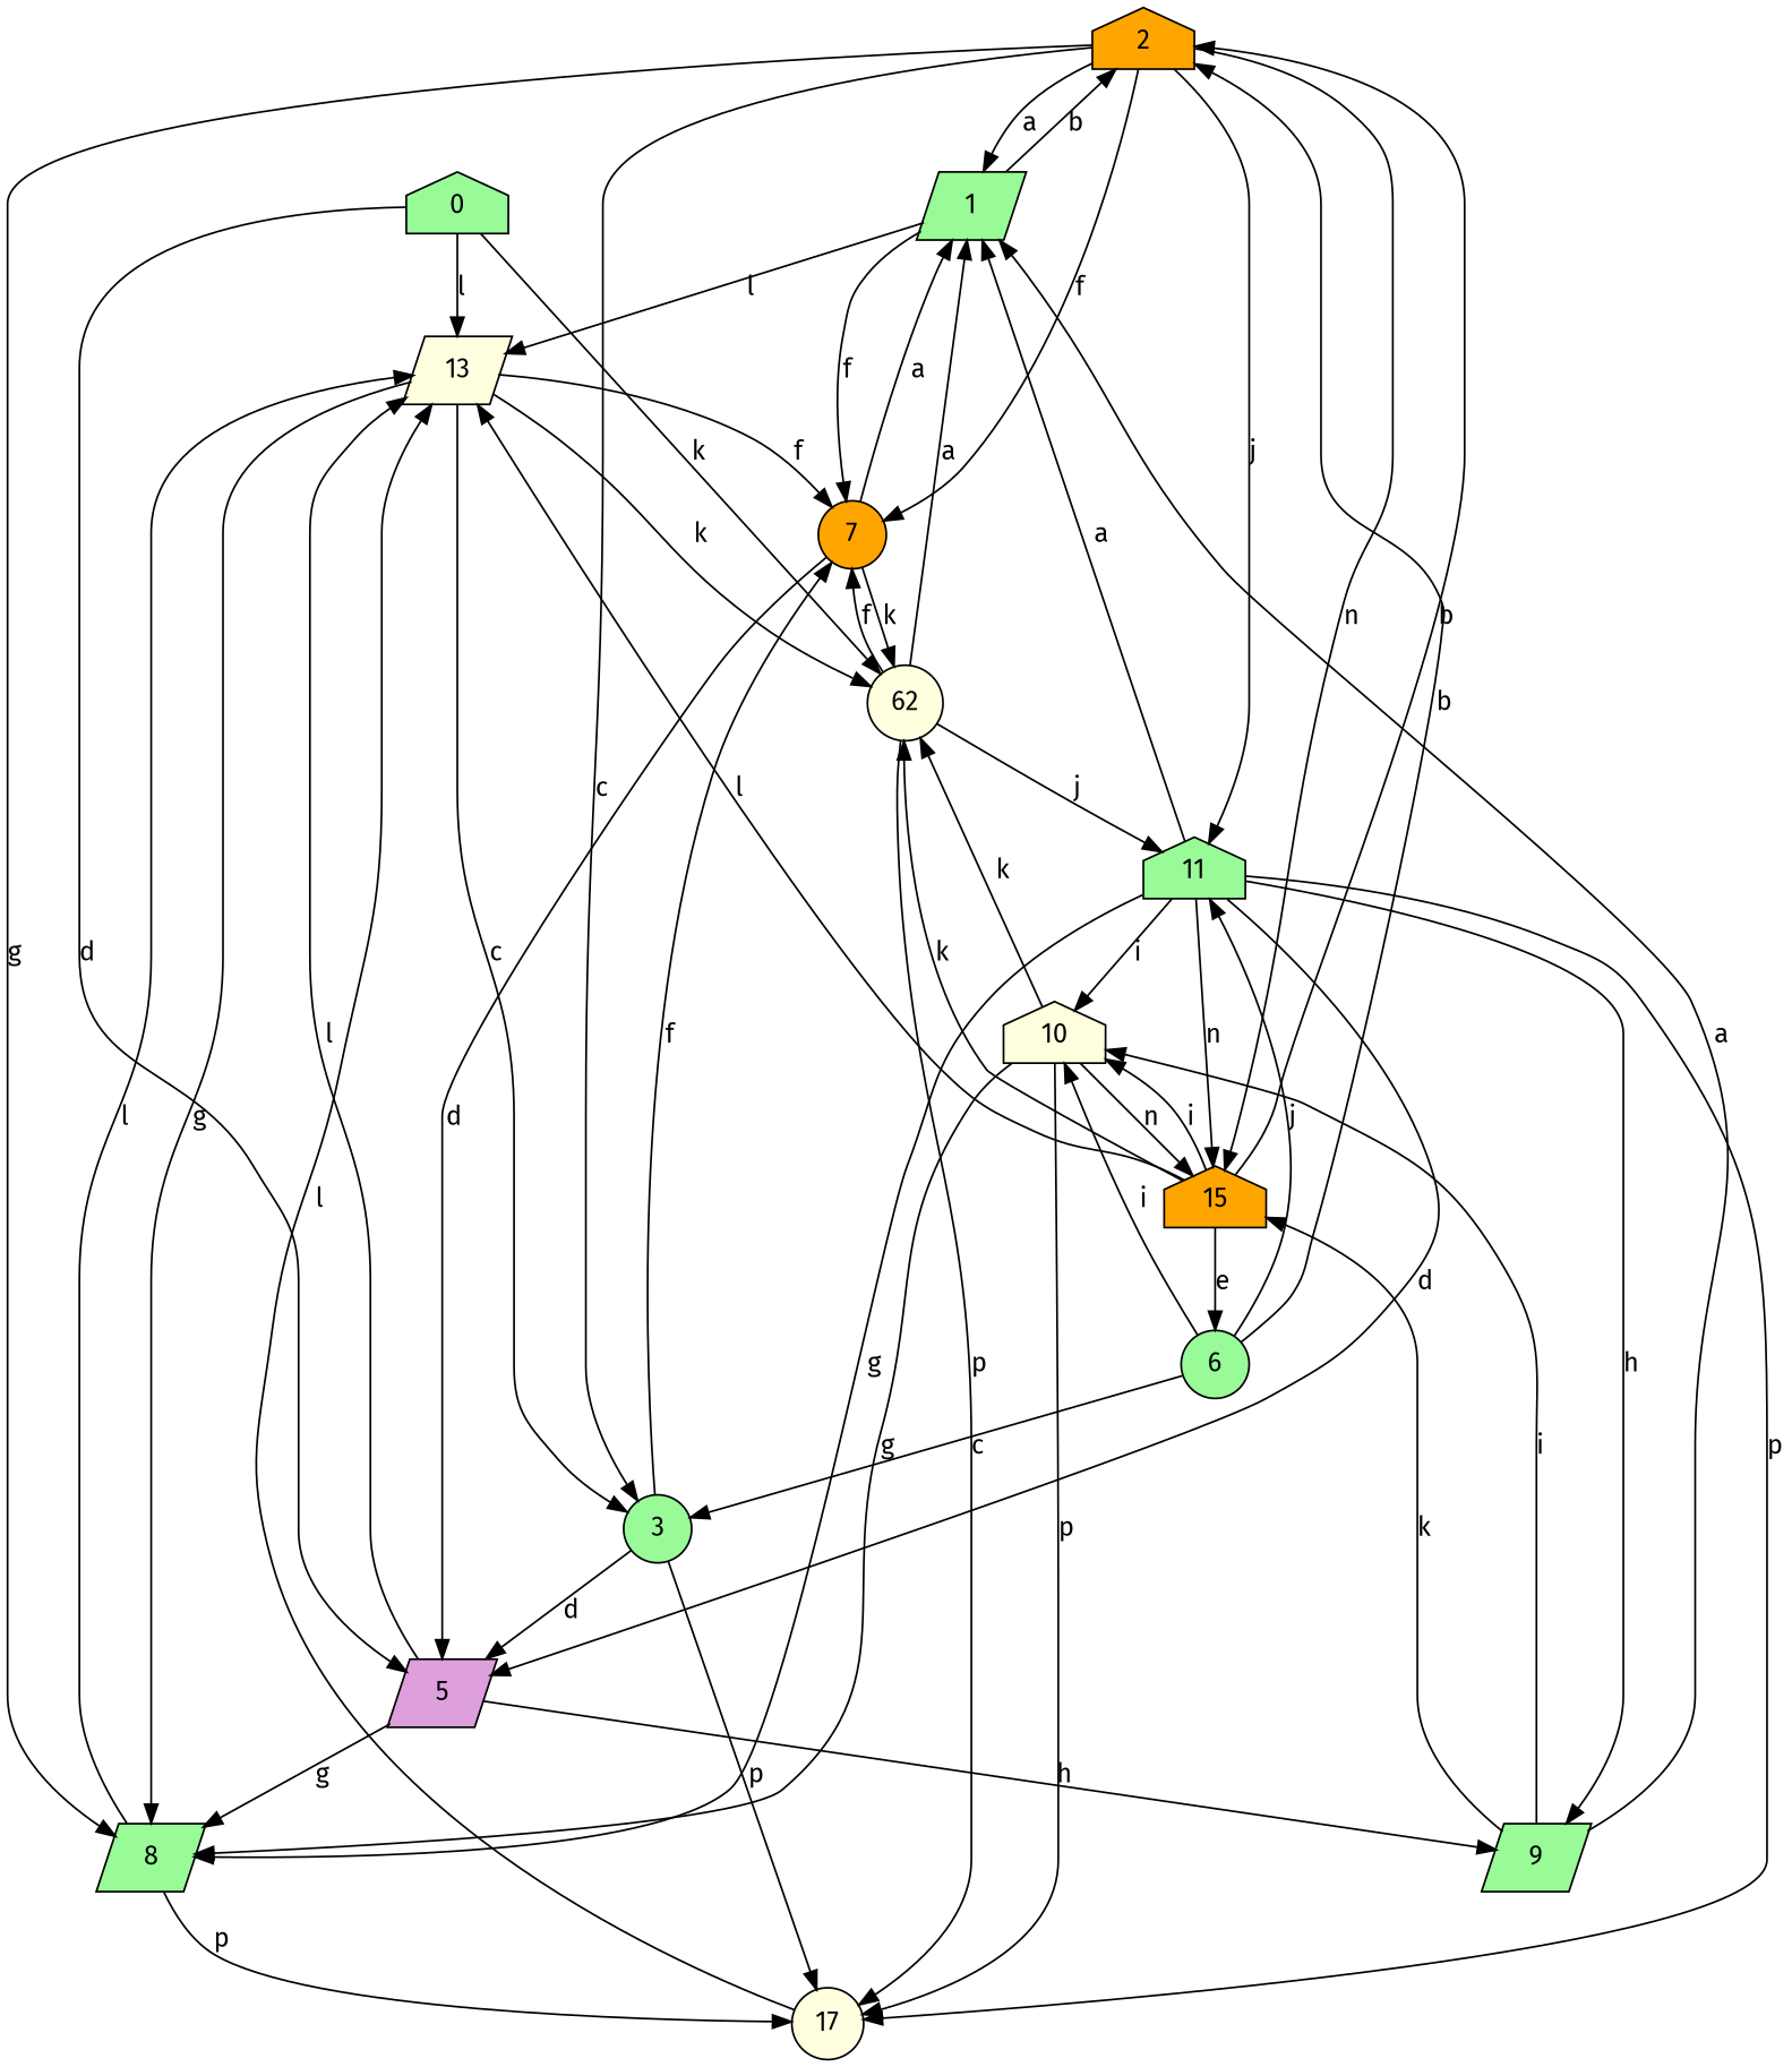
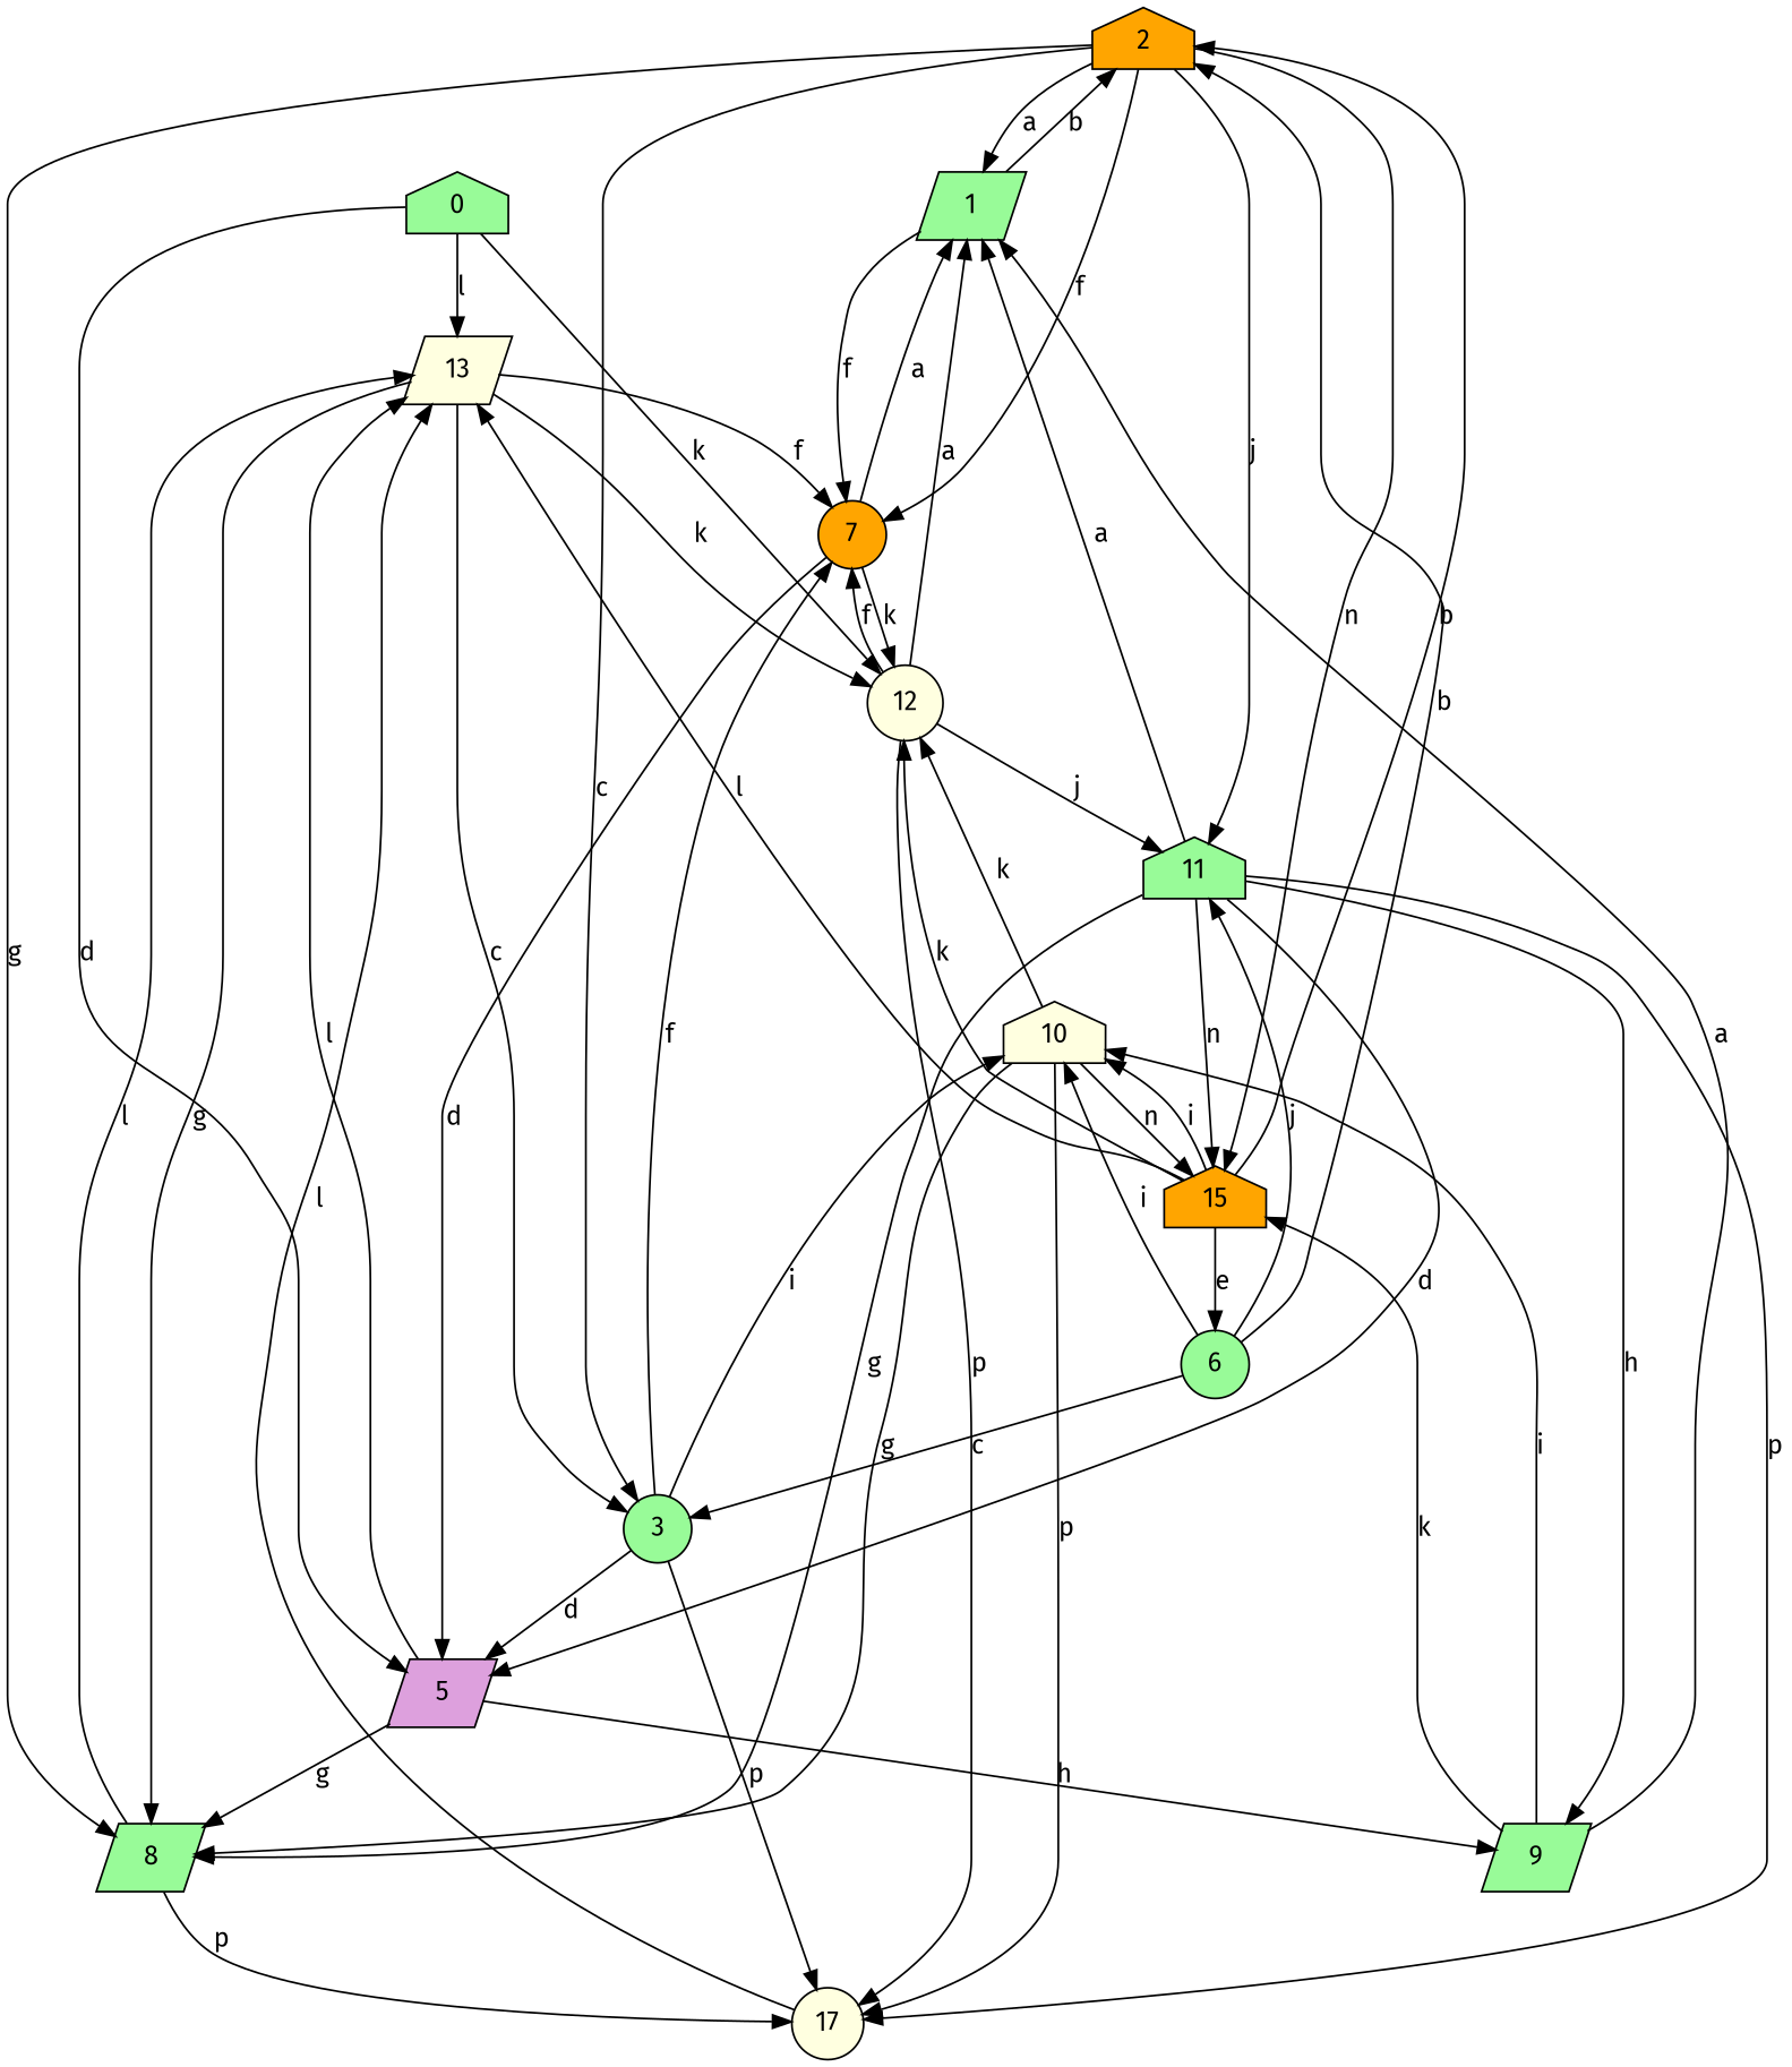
  strict digraph {
    fontname="Fira Sans"
    node [fillcolor=palegreen fontname="Fira Sans" shape=house style=filled]
    edge [fontname="Fira Sans"]
    2 [fillcolor=orange]
    1 [shape=parallelogram]
    7 [fillcolor=orange shape=circle]
    13 [fillcolor=lightyellow shape=parallelogram]
    3 [shape=circle]
    8 [shape=parallelogram]
    11
    15 [fillcolor=orange]
    5 [fillcolor=plum shape=parallelogram]
-   12 [fillcolor=lightyellow shape=circle label=62]
+   12 [fillcolor=lightyellow shape=circle]
    17 [fillcolor=lightyellow shape=circle]
    9 [shape=parallelogram]
    10 [fillcolor=lightyellow]
    6 [shape=circle]
    0
    2 -> 1 [label=a]
    2 -> 7 [label=f]
    2 -> 3 [label=c]
    2 -> 8 [label=g]
    2 -> 11 [label=j]
    2 -> 15 [label=n]
    1 -> 2 [label=b]
    1 -> 7 [label=f]
-   1 -> 13 [label=l]
    7 -> 1 [label=a]
    7 -> 5 [label=d]
    7 -> 12 [label=k]
    13 -> 7 [label=f]
    13 -> 3 [label=c]
    13 -> 8 [label=g]
    13 -> 12 [label=k]
    3 -> 7 [label=f]
    3 -> 5 [label=d]
    3 -> 17 [label=p]
    8 -> 13 [label=l]
    8 -> 17 [label=p]
    11 -> 1 [label=a]
    11 -> 8 [label=g]
    11 -> 15 [label=n]
    11 -> 5 [label=d]
    11 -> 17 [label=p]
    11 -> 9 [label=h]
-   11 -> 10 [label=i]
+   3 -> 10 [label=i]
    15 -> 2 [label=b]
    15 -> 13 [label=l]
    15 -> 12 [label=k]
    15 -> 10 [label=i]
    15 -> 6 [label=e]
    5 -> 13 [label=l]
    5 -> 8 [label=g]
    5 -> 9 [label=h]
    12 -> 1 [label=a]
    12 -> 7 [label=f]
    12 -> 11 [label=j]
    12 -> 17 [label=p]
    17 -> 13 [label=l]
    9 -> 1 [label=a]
    9 -> 15 [label=k]
    9 -> 10 [label=i]
    10 -> 8 [label=g]
    10 -> 15 [label=n]
    10 -> 12 [label=k]
    10 -> 17 [label=p]
    6 -> 2 [label=b]
    6 -> 3 [label=c]
    6 -> 11 [label=j]
    6 -> 10 [label=i]
    0 -> 13 [label=l]
    0 -> 5 [label=d]
    0 -> 12 [label=k]
  }
